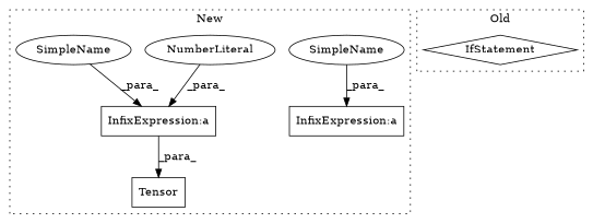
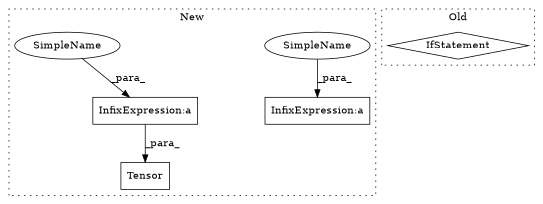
  digraph {
    node [a=27 l=3 shape=box]
    n1 [a=32 l="7,1" label=Tensor s="16932,16980"]
    n2 [label="InfixExpression:a" s=16975]
-   n3 [a=34 l=1 label=NumberLiteral s=16978 shape=ellipse]
    n4 [label="InfixExpression:a" s=16770]
    n5 [a=42 l=5 label=SimpleName s=16765 shape=ellipse]
    n6 [a=42 l=5 label=SimpleName s=16970 shape=ellipse]
    n7 [a=25 label=IfStatement s=18381 shape=diamond]
    subgraph cluster_1 {
      label=New
      style=dotted
      n1
      n2
-     n3
      n4
      n5
      n6
    }
    subgraph cluster_2 {
      label=Old
      style=dotted
      n7
    }
    n2 -> n1 [label=_para_]
-   n3 -> n2 [label=_para_]
    n5 -> n4 [label=_para_]
    n6 -> n2 [label=_para_]
  }
